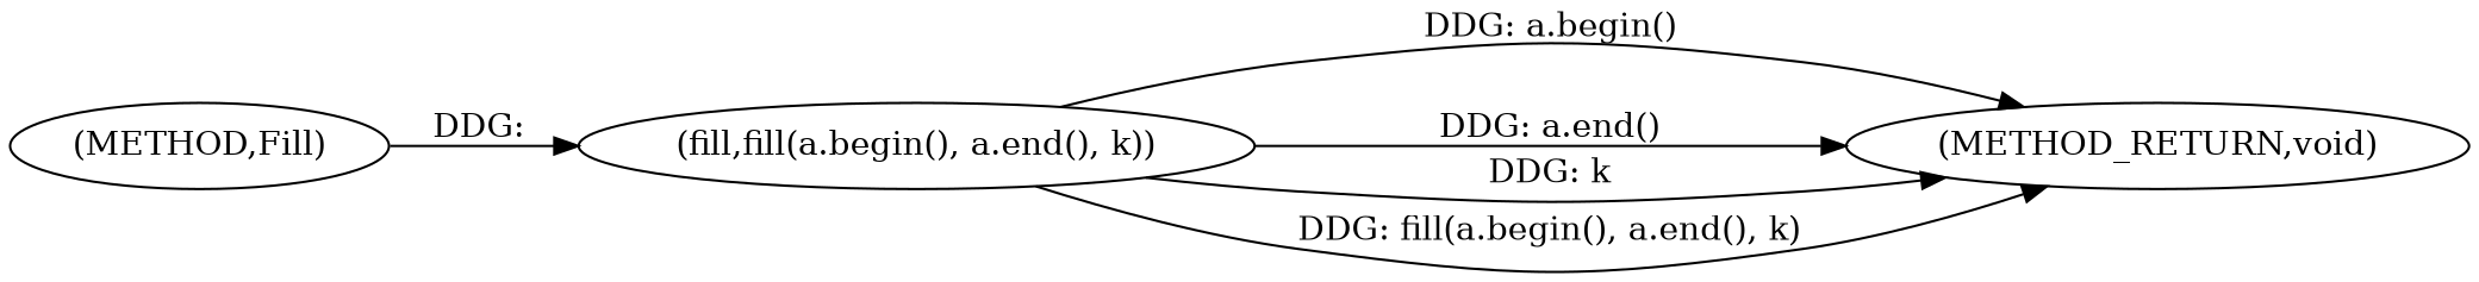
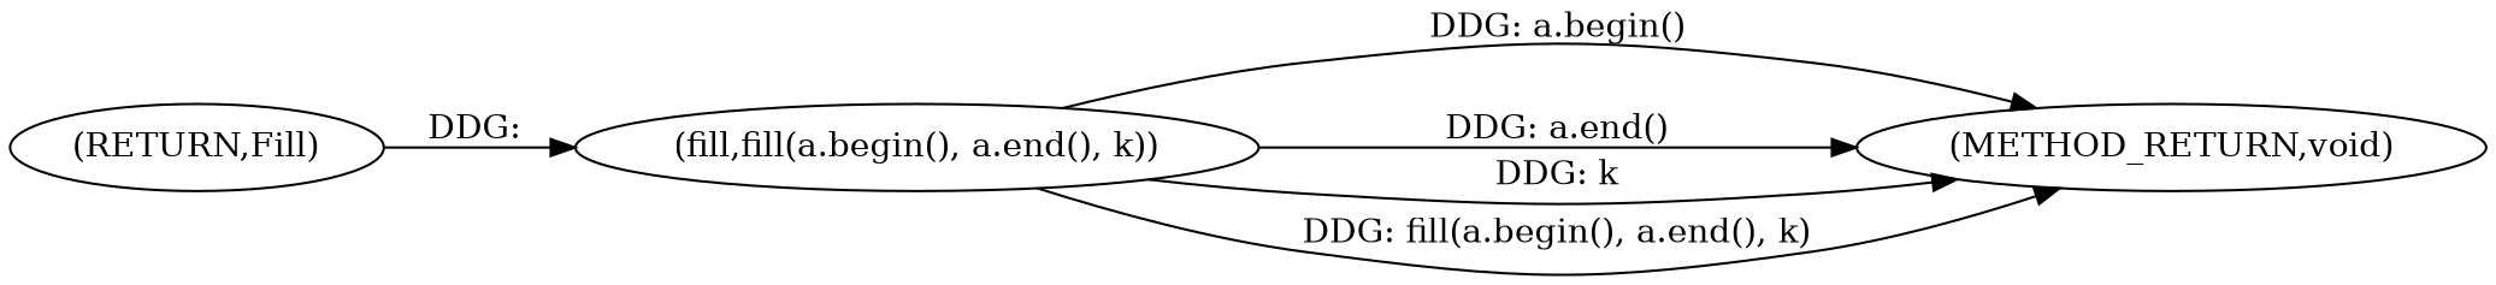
  digraph {
    rankdir=LR
-   n1 [label="(METHOD,Fill)"]
+   n1 [label="(RETURN,Fill)"]
    n2 [label="(fill,fill(a.begin(), a.end(), k))"]
    n3 [label="(METHOD_RETURN,void)"]
    n1 -> n2 [label="DDG: "]
    n2 -> n3 [label="DDG: a.begin()"]
    n2 -> n3 [label="DDG: a.end()"]
    n2 -> n3 [label="DDG: k"]
    n2 -> n3 [label="DDG: fill(a.begin(), a.end(), k)"]
  }
